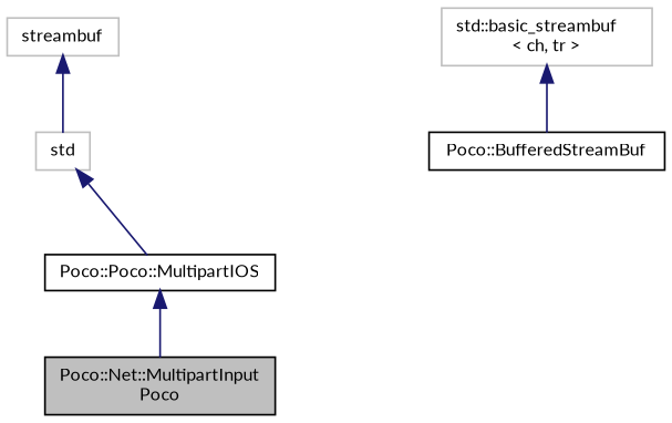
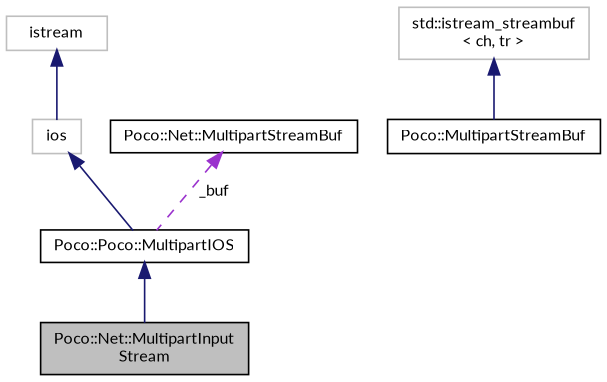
  digraph {
    fontname=Lato
    node [color=black fillcolor=white fontname=Lato fontsize=10 shape=record style=filled]
    edge [color=midnightblue dir=back fontname=Lato fontsize=10 labelfontname=Helvetica labelfontsize=10 style=solid]
-   n1 [fillcolor=grey75 fontcolor=black height=0.2 label="Poco::Net::MultipartInput\lPoco" width=0.4]
+   n1 [fillcolor=grey75 fontcolor=black height=0.2 label="Poco::Net::MultipartInput\lStream" width=0.4]
    n2 [height=0.2 label="Poco::Poco::MultipartIOS" width=0.4]
-   n3 [color=grey75 height=0.2 label=std width=0.4]
-   n5 [height=0.2 label="Poco::BufferedStreamBuf" width=0.4]
-   n6 [color=grey75 height=0.2 label="std::basic_streambuf\l\< ch, tr \>" width=0.4]
-   n7 [color=grey75 height=0.2 label=streambuf width=0.4]
+   n3 [color=grey75 height=0.2 label=ios width=0.4]
+   n4 [height=0.2 label="Poco::Net::MultipartStreamBuf" width=0.4]
+   n5 [height=0.2 label="Poco::MultipartStreamBuf" width=0.4]
+   n6 [color=grey75 height=0.2 label="std::istream_streambuf\l\< ch, tr \>" width=0.4]
+   n7 [color=grey75 height=0.2 label=istream width=0.4]
    n2 -> n1
    n3 -> n2
+   n4 -> n2 [color=darkorchid3 label=" _buf" style=dashed]
    n6 -> n5
    n7 -> n3
  }
